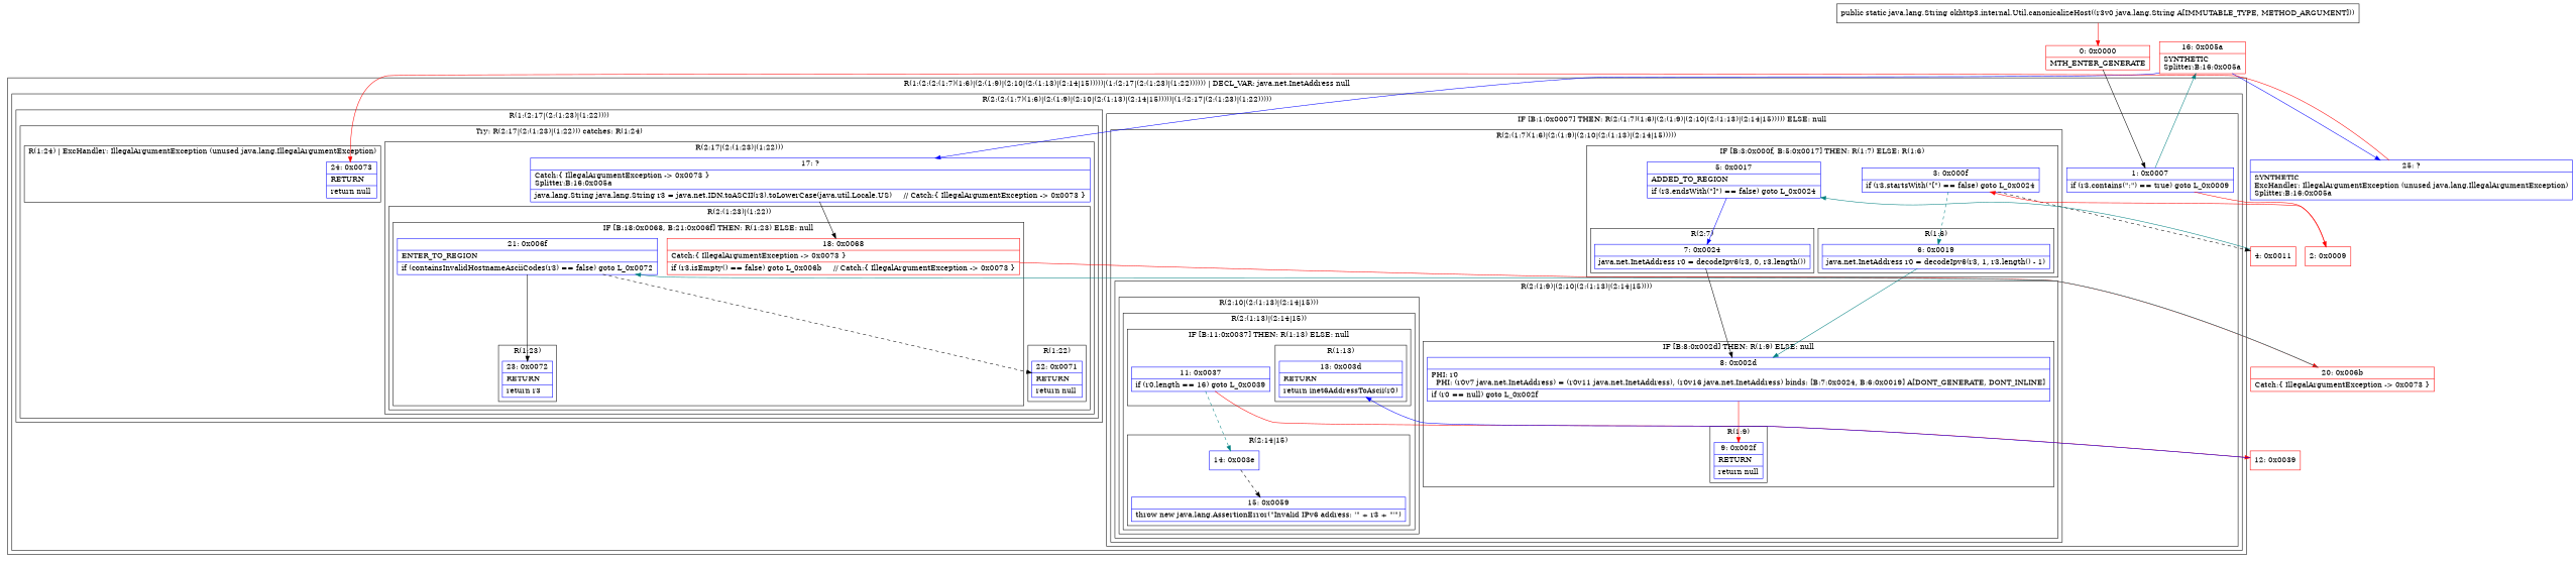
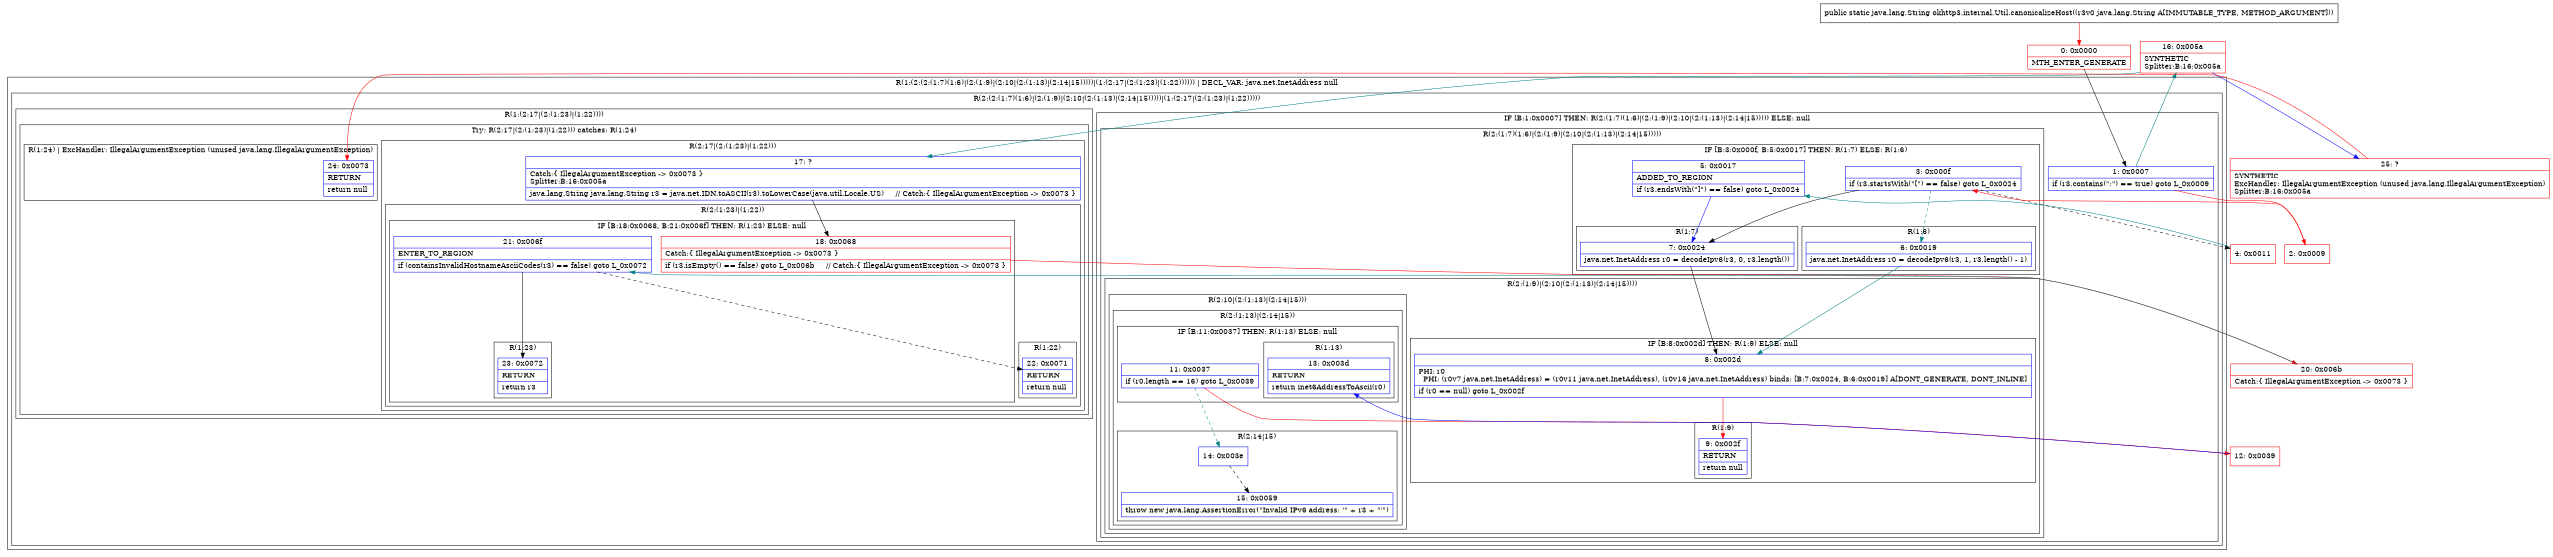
  digraph {
    node [color=blue shape=record]
    edge [color=black]
    n1 [label="{7\:\ 0x0024|java.net.InetAddress r0 = decodeIpv6(r3, 0, r3.length())\l}"]
    n2 [label="{6\:\ 0x0019|java.net.InetAddress r0 = decodeIpv6(r3, 1, r3.length() \- 1)\l}"]
    n3 [label="{3\:\ 0x000f|if (r3.startsWith(\"[\") == false) goto L_0x0024\l}"]
    n4 [label="{5\:\ 0x0017|ADDED_TO_REGION\l|if (r3.endsWith(\"]\") == false) goto L_0x0024\l}"]
    n5 [label="{9\:\ 0x002f|RETURN\l|return null\l}"]
    n6 [label="{8\:\ 0x002d|PHI: r0 \l  PHI: (r0v7 java.net.InetAddress) = (r0v11 java.net.InetAddress), (r0v16 java.net.InetAddress) binds: [B:7:0x0024, B:6:0x0019] A[DONT_GENERATE, DONT_INLINE]\l|if (r0 == null) goto L_0x002f\l}"]
    n7 [label="{13\:\ 0x003d|RETURN\l|return inet6AddressToAscii(r0)\l}"]
    n8 [label="{11\:\ 0x0037|if (r0.length == 16) goto L_0x0039\l}"]
    n9 [label="{14\:\ 0x003e}"]
    n10 [label="{15\:\ 0x0059|throw new java.lang.AssertionError(\"Invalid IPv6 address: '\" + r3 + \"'\")\l}"]
    n11 [label="{1\:\ 0x0007|if (r3.contains(\":\") == true) goto L_0x0009\l}"]
    n12 [label="{23\:\ 0x0072|RETURN\l|return r3\l}"]
    n13 [color=red label="{18\:\ 0x0068|Catch:\{ IllegalArgumentException \-\> 0x0073 \}\l|if (r3.isEmpty() == false) goto L_0x006b     \/\/ Catch:\{ IllegalArgumentException \-\> 0x0073 \}\l}"]
    n14 [label="{21\:\ 0x006f|ENTER_TO_REGION\l|if (containsInvalidHostnameAsciiCodes(r3) == false) goto L_0x0072\l}"]
    n15 [label="{22\:\ 0x0071|RETURN\l|return null\l}"]
    n16 [label="{17\:\ ?|Catch:\{ IllegalArgumentException \-\> 0x0073 \}\lSplitter:B:16:0x005a\l|java.lang.String java.lang.String r3 = java.net.IDN.toASCII(r3).toLowerCase(java.util.Locale.US)     \/\/ Catch:\{ IllegalArgumentException \-\> 0x0073 \}\l}"]
    n17 [label="{24\:\ 0x0073|RETURN\l|return null\l}"]
    n18 [color=red label="{4\:\ 0x0011}"]
    n19 [color=red label="{12\:\ 0x0039}"]
    n20 [color=red label="{2\:\ 0x0009}"]
    n21 [color=red label="{16\:\ 0x005a|SYNTHETIC\lSplitter:B:16:0x005a\l}"]
    n22 [color=red label="{20\:\ 0x006b|Catch:\{ IllegalArgumentException \-\> 0x0073 \}\l}"]
-   n23 [label="{25\:\ ?|SYNTHETIC\lExcHandler: IllegalArgumentException (unused java.lang.IllegalArgumentException)\lSplitter:B:16:0x005a\l}"]
+   n23 [color=red label="{25\:\ ?|SYNTHETIC\lExcHandler: IllegalArgumentException (unused java.lang.IllegalArgumentException)\lSplitter:B:16:0x005a\l}"]
    n24 [color=red label="{0\:\ 0x0000|MTH_ENTER_GENERATE\l}"]
    n25 [label="{public static java.lang.String okhttp3.internal.Util.canonicalizeHost((r3v0 java.lang.String A[IMMUTABLE_TYPE, METHOD_ARGUMENT])) }" color=""]
    subgraph cluster_1 {
      label="R(1:(2:(2:(1:7)(1:6)|(2:(1:9)|(2:10|(2:(1:13)|(2:14|15)))))|(1:(2:17|(2:(1:23)|(1:22)))))) | DECL_VAR: java.net.InetAddress null\l"
      subgraph cluster_2 {
        label="R(2:(2:(1:7)(1:6)|(2:(1:9)|(2:10|(2:(1:13)|(2:14|15)))))|(1:(2:17|(2:(1:23)|(1:22)))))"
        subgraph cluster_3 {
          label="IF [B:1:0x0007] THEN: R(2:(1:7)(1:6)|(2:(1:9)|(2:10|(2:(1:13)|(2:14|15))))) ELSE: null"
          n11
          subgraph cluster_4 {
            label="R(2:(1:7)(1:6)|(2:(1:9)|(2:10|(2:(1:13)|(2:14|15)))))"
            subgraph cluster_5 {
              label="IF [B:3:0x000f, B:5:0x0017] THEN: R(1:7) ELSE: R(1:6)"
              n3
              n4
              subgraph cluster_6 {
-               label="R(2:7)"
+               label="R(1:7)"
                n1
              }
              subgraph cluster_7 {
                label="R(1:6)"
                n2
              }
            }
            subgraph cluster_8 {
              label="R(2:(1:9)|(2:10|(2:(1:13)|(2:14|15))))"
              subgraph cluster_9 {
                label="IF [B:8:0x002d] THEN: R(1:9) ELSE: null"
                n6
                subgraph cluster_10 {
                  label="R(1:9)"
                  n5
                }
              }
              subgraph cluster_11 {
                label="R(2:10|(2:(1:13)|(2:14|15)))"
                subgraph cluster_12 {
                  label="R(2:(1:13)|(2:14|15))"
                  subgraph cluster_13 {
                    label="IF [B:11:0x0037] THEN: R(1:13) ELSE: null"
                    n8
                    subgraph cluster_14 {
                      label="R(1:13)"
                      n7
                    }
                  }
                  subgraph cluster_15 {
                    label="R(2:14|15)"
                    n9
                    n10
                  }
                }
              }
            }
          }
        }
        subgraph cluster_16 {
          label="R(1:(2:17|(2:(1:23)|(1:22))))"
          subgraph cluster_17 {
            label="Try: R(2:17|(2:(1:23)|(1:22))) catches: R(1:24)"
            subgraph cluster_18 {
              label="R(2:17|(2:(1:23)|(1:22)))"
              n16
              subgraph cluster_19 {
                label="R(2:(1:23)|(1:22))"
                subgraph cluster_20 {
                  label="IF [B:18:0x0068, B:21:0x006f] THEN: R(1:23) ELSE: null"
                  n13
                  n14
                  subgraph cluster_21 {
                    label="R(1:23)"
                    n12
                  }
                }
                subgraph cluster_22 {
                  label="R(1:22)"
                  n15
                }
              }
            }
            subgraph cluster_23 {
              label="R(1:24) | ExcHandler: IllegalArgumentException (unused java.lang.IllegalArgumentException)\l"
              n17
            }
          }
        }
      }
    }
    subgraph cluster_24 {
      label="R(1:24) | ExcHandler: IllegalArgumentException (unused java.lang.IllegalArgumentException)\l"
    }
    n1 -> n6
    n2 -> n6 [color=teal]
+   n3 -> n1
    n3 -> n2 [color=teal style=dashed]
    n3 -> n18 [style=dashed]
    n4 -> n1 [color=blue]
    n6 -> n5 [color=red]
    n8 -> n9 [color=teal style=dashed]
    n8 -> n19 [color=red]
    n9 -> n10 [style=dashed]
    n11 -> n20 [color=red]
    n11 -> n21 [color=teal style=solid]
    n13 -> n22 [color=red]
    n14 -> n12
    n14 -> n15 [style=dashed]
    n16 -> n13
    n18 -> n4 [color=teal]
    n19 -> n7 [color=blue]
    n20 -> n3 [color=red]
-   n21 -> n16 [color=blue]
+   n21 -> n16 [color=teal]
    n21 -> n23 [color=blue]
    n22 -> n14 [color=teal]
    n23 -> n17 [color=red]
    n24 -> n11
    n25 -> n24 [color=red]
  }
